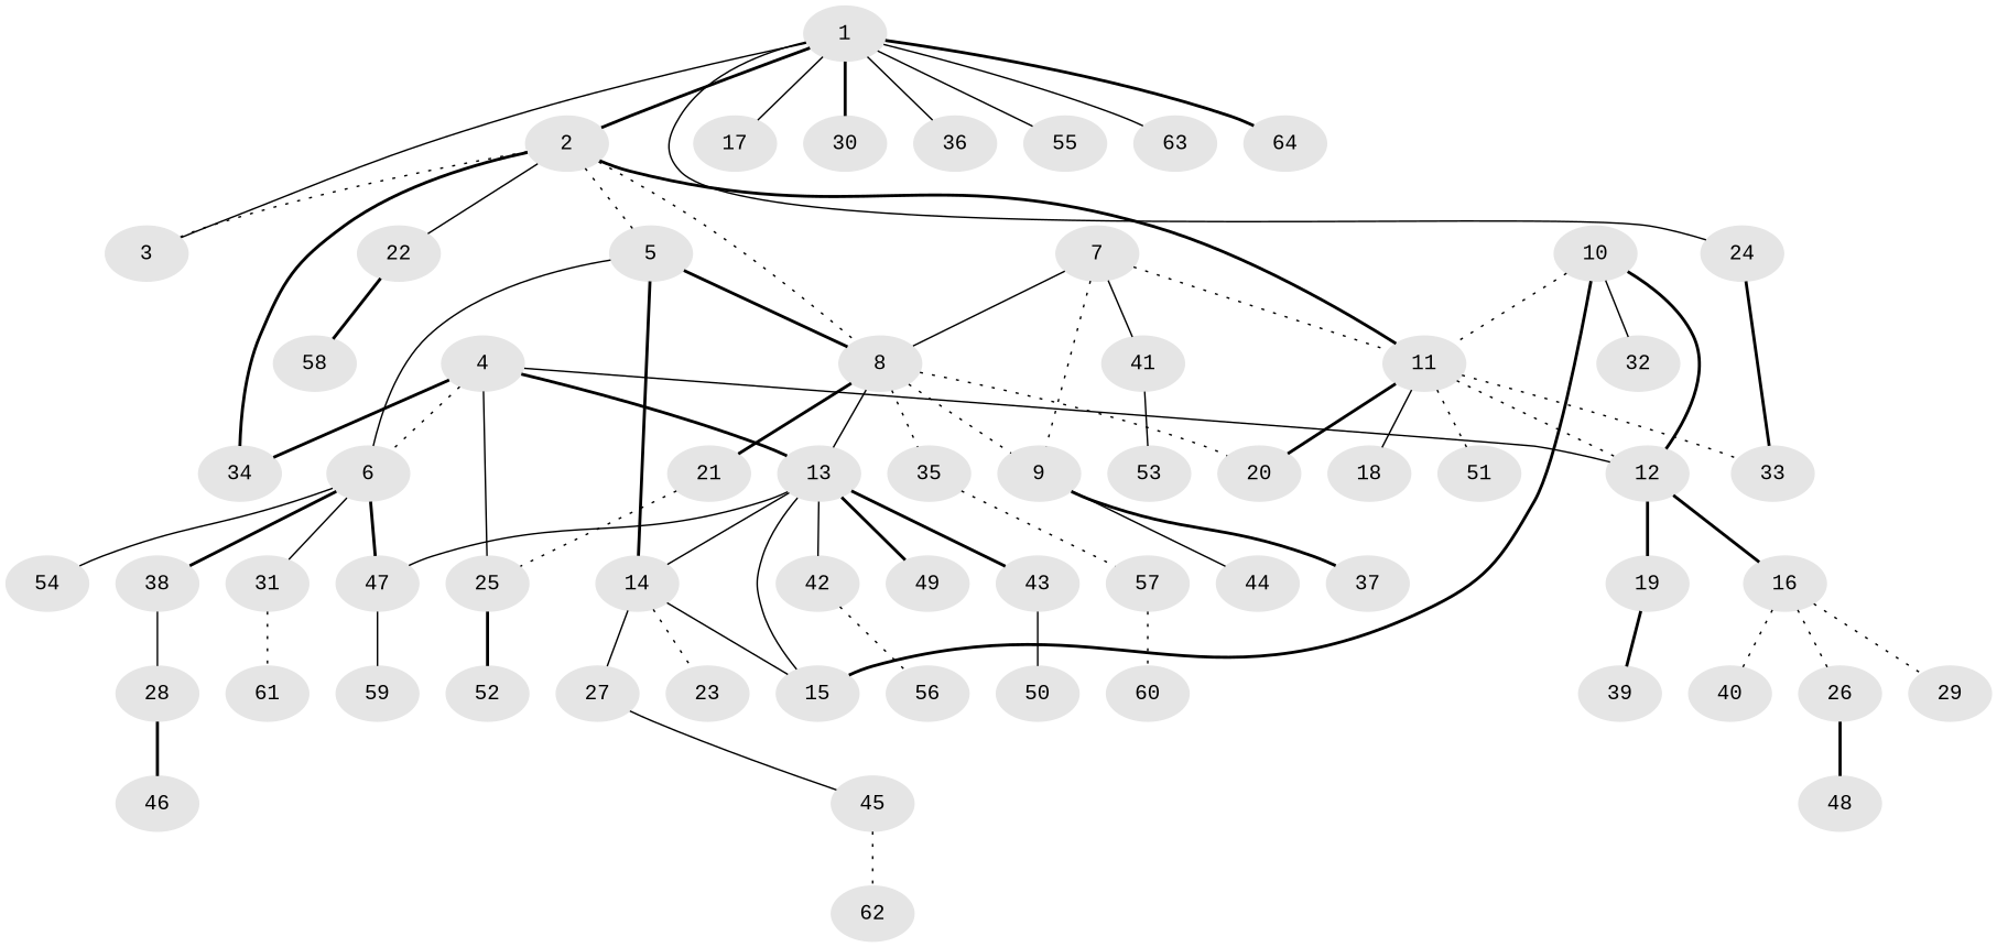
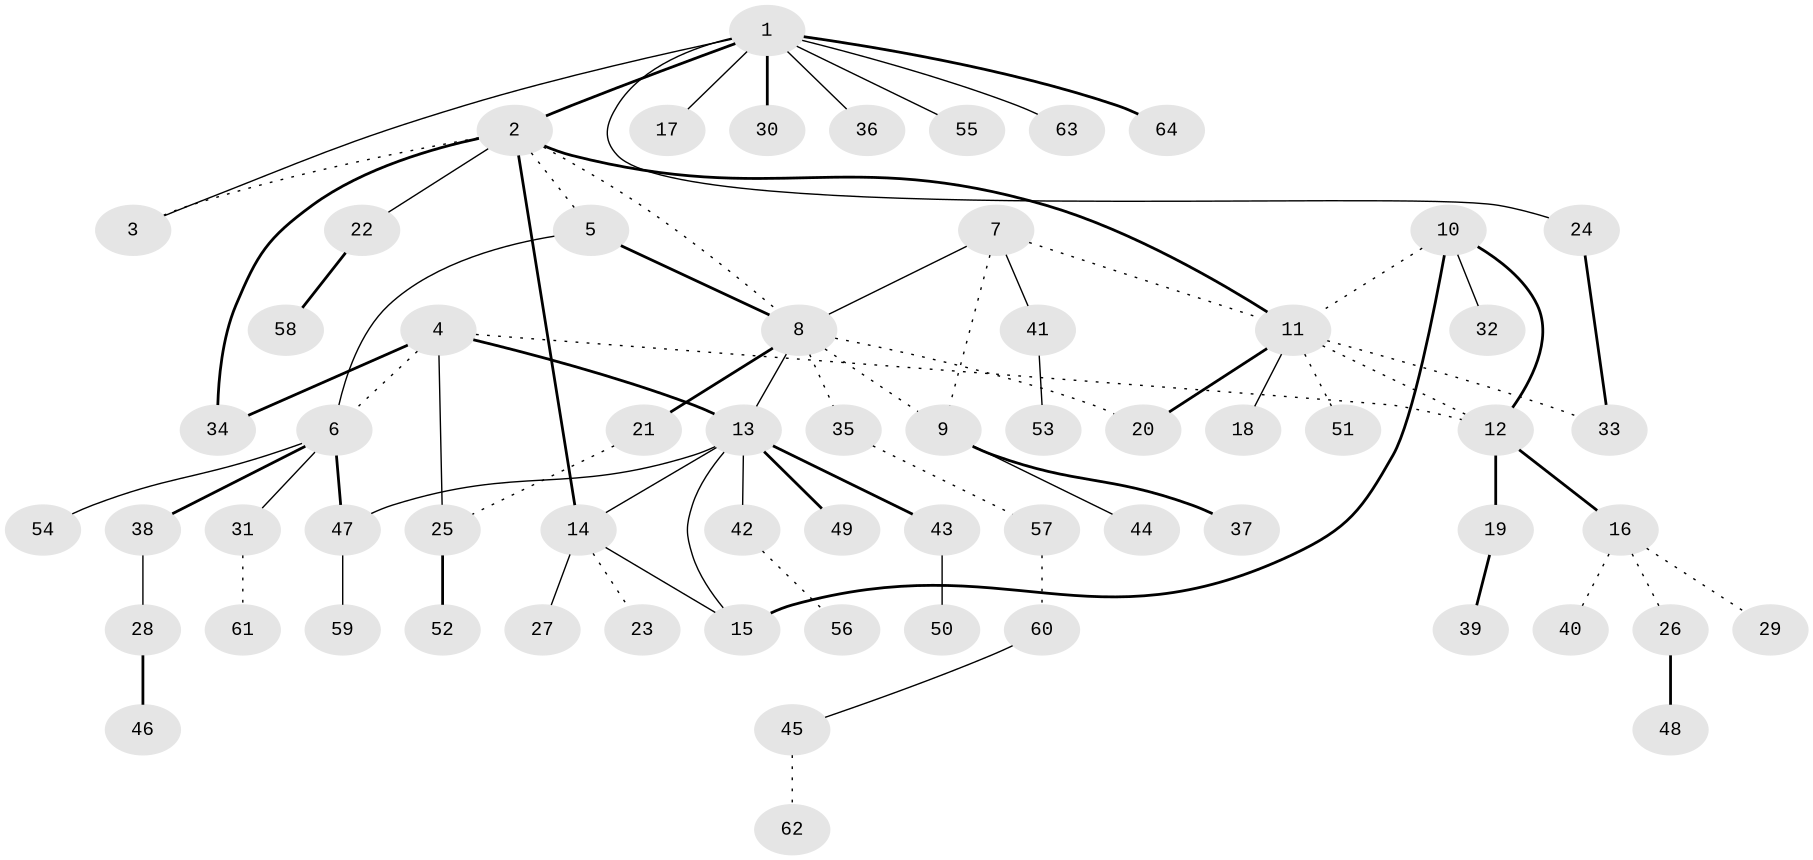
  graph {
    fontname="Liberation Mono"
    node [color=gray90 fontname="Liberation Mono" style=filled]
    edge [fontname="Liberation Mono" style=solid]
    1
    2
    3
    17
    24
    30
    36
    55
    63
    64
    5
    8
    11
    14
    22
    34
    33
    6
    13
    9
    20
    21
    35
    12
    18
    51
    15
    23
    27
    58
    4
    25
    31
    38
    47
    54
    16
    19
    42
    43
    49
    52
    28
    46
    61
    59
    7
    41
    37
    44
    53
    57
    10
    32
    26
    29
    40
    39
    56
    50
    45
    48
    62
    60
    1 -- 2 [style=bold]
    1 -- 3
    1 -- 17
    1 -- 24
    1 -- 30 [style=bold]
    1 -- 36
    1 -- 55
    1 -- 63
    1 -- 64 [style=bold]
    2 -- 3 [style=dotted]
    2 -- 5 [style=dotted]
    2 -- 8 [style=dotted]
    2 -- 11 [style=bold]
-   5 -- 14 [style=bold]
+   2 -- 14 [style=bold]
    2 -- 22
    2 -- 34 [style=bold]
    24 -- 33 [style=bold]
    5 -- 8 [style=bold]
    5 -- 6
    8 -- 13
    8 -- 9 [style=dotted]
    8 -- 20 [style=dotted]
    8 -- 21 [style=bold]
    8 -- 35 [style=dotted]
    11 -- 33 [style=dotted]
    11 -- 20 [style=bold]
    11 -- 12 [style=dotted]
    11 -- 18
    11 -- 51 [style=dotted]
    14 -- 15
    14 -- 23 [style=dotted]
    14 -- 27
    22 -- 58 [style=bold]
    6 -- 31
    6 -- 38 [style=bold]
    6 -- 47 [style=bold]
    6 -- 54
    13 -- 14
    13 -- 15
    13 -- 47
    13 -- 42
    13 -- 43 [style=bold]
    13 -- 49 [style=bold]
    9 -- 37 [style=bold]
    9 -- 44
    21 -- 25 [style=dotted]
    35 -- 57 [style=dotted]
    12 -- 16 [style=bold]
    12 -- 19 [style=bold]
-   27 -- 45
+   60 -- 45
    4 -- 34 [style=bold]
    4 -- 6 [style=dotted]
    4 -- 13 [style=bold]
-   4 -- 12
+   4 -- 12 [style=dotted]
    4 -- 25
    25 -- 52 [style=bold]
    31 -- 61 [style=dotted]
    38 -- 28
    47 -- 59
    16 -- 26 [style=dotted]
    16 -- 29 [style=dotted]
    16 -- 40 [style=dotted]
    19 -- 39 [style=bold]
    42 -- 56 [style=dotted]
    43 -- 50
    28 -- 46 [style=bold]
    7 -- 8
    7 -- 11 [style=dotted]
    7 -- 9 [style=dotted]
    7 -- 41
    41 -- 53
    57 -- 60 [style=dotted]
    10 -- 11 [style=dotted]
    10 -- 12 [style=bold]
    10 -- 15 [style=bold]
    10 -- 32
    26 -- 48 [style=bold]
    45 -- 62 [style=dotted]
  }
